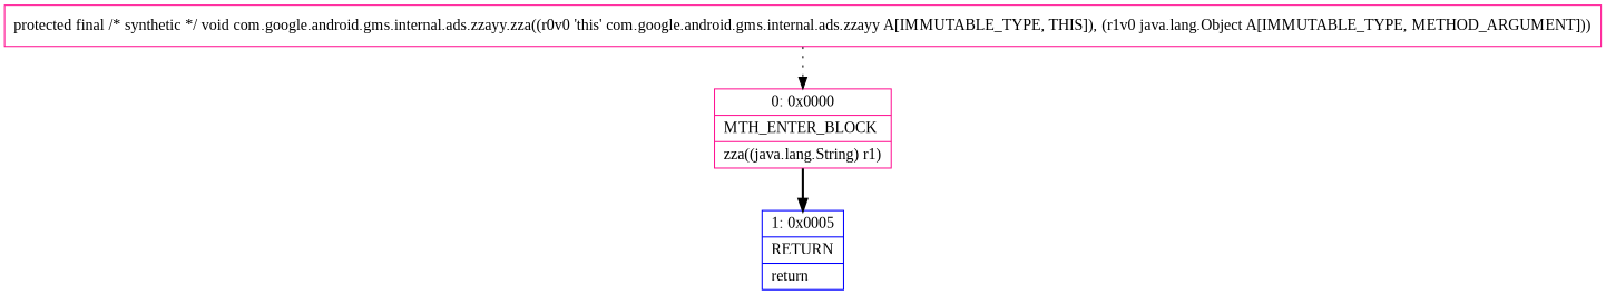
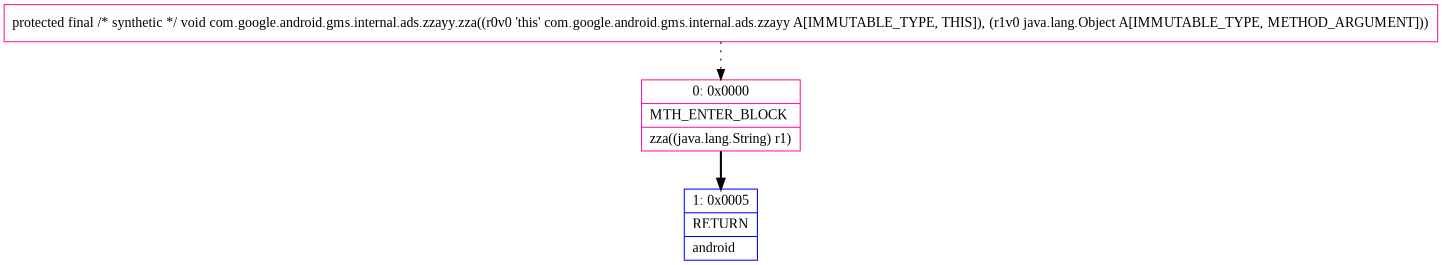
  digraph {
    fontname="Liberation Serif"
    node [shape=record color=deeppink fontname="Liberation Serif"]
    edge [fontname="Liberation Serif"]
    n1 [label="{0\:\ 0x0000|MTH_ENTER_BLOCK\l|zza((java.lang.String) r1)\l}"]
-   n2 [label="{1\:\ 0x0005|RETURN\l|return\l}" color=blue]
+   n2 [label="{1\:\ 0x0005|RETURN\l|android\l}" color=blue]
    n3 [label="{protected final \/* synthetic *\/ void com.google.android.gms.internal.ads.zzayy.zza((r0v0 'this' com.google.android.gms.internal.ads.zzayy A[IMMUTABLE_TYPE, THIS]), (r1v0 java.lang.Object A[IMMUTABLE_TYPE, METHOD_ARGUMENT])) }"]
    n1 -> n2 [style=bold]
    n3 -> n1 [style=dotted]
  }
